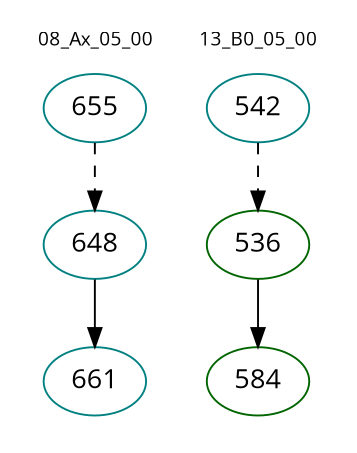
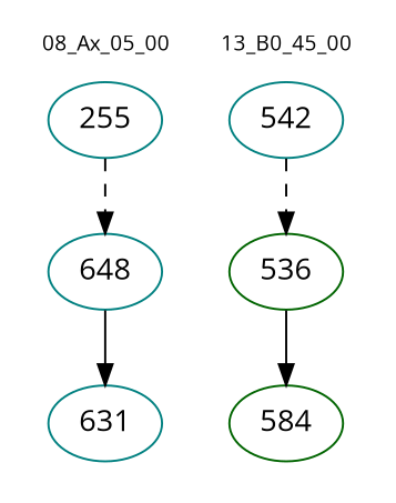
  digraph {
    fontname="Open Sans"
    node [color=teal fontname="Open Sans"]
    edge [color=black fontname="Open Sans" style=dashed]
-   n1 [label=655]
+   n1 [label=255]
    n2 [label=648]
-   n3 [label=661]
+   n3 [label=631]
    n4 [label=542]
    n5 [color=darkgreen label=536]
    n6 [color=darkgreen label=584]
    subgraph cluster_1 {
      color=white
      fontsize=10
      label="08_Ax_05_00"
      n1
      n2
      n3
    }
    subgraph cluster_2 {
      color=white
      fontsize=10
-     label="13_B0_05_00"
+     label="13_B0_45_00"
      n4
      n5
      n6
    }
    n1 -> n2
    n2 -> n3 [style=solid]
    n4 -> n5
    n5 -> n6 [style=solid]
  }
